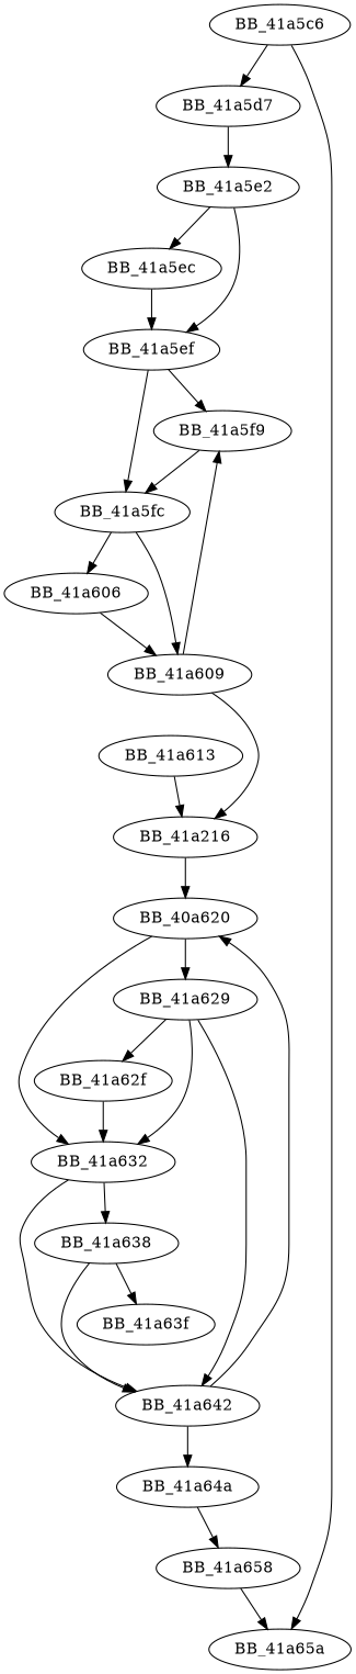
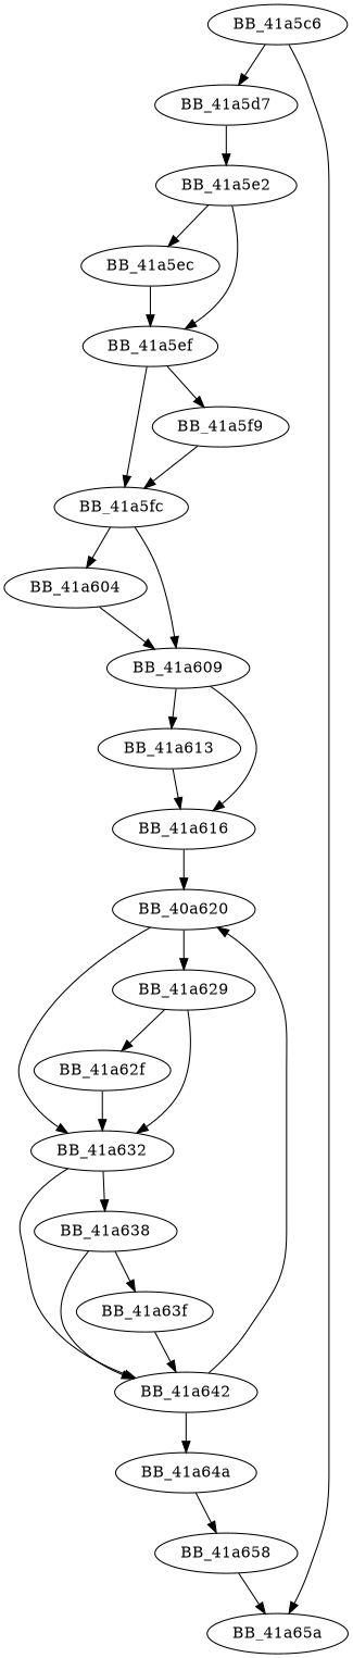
  digraph {
    BB_41a5c6
    BB_41a5d7
    BB_41a65a
    BB_41a5e2
    BB_41a5ec
    BB_41a5ef
    BB_41a5f9
    BB_41a5fc
-   BB_41a606
+   BB_41a606 [label=BB_41a604]
    BB_41a609
    BB_41a613
-   BB_41a616 [label=BB_41a216]
+   BB_41a616
    n13 [label=BB_40a620]
    BB_41a629
    BB_41a632
    BB_41a62f
    BB_41a638
    BB_41a642
    BB_41a63f
    BB_41a64a
    BB_41a658
    BB_41a5c6 -> BB_41a5d7
    BB_41a5c6 -> BB_41a65a
    BB_41a5d7 -> BB_41a5e2
    BB_41a5e2 -> BB_41a5ec
    BB_41a5e2 -> BB_41a5ef
    BB_41a5ec -> BB_41a5ef
    BB_41a5ef -> BB_41a5f9
    BB_41a5ef -> BB_41a5fc
    BB_41a5f9 -> BB_41a5fc
    BB_41a5fc -> BB_41a606
    BB_41a5fc -> BB_41a609
    BB_41a606 -> BB_41a609
-   BB_41a609 -> BB_41a5f9
+   BB_41a609 -> BB_41a613
    BB_41a609 -> BB_41a616
    BB_41a613 -> BB_41a616
    BB_41a616 -> n13
    n13 -> BB_41a629
    n13 -> BB_41a632
    BB_41a629 -> BB_41a632
    BB_41a629 -> BB_41a62f
    BB_41a632 -> BB_41a638
    BB_41a632 -> BB_41a642
    BB_41a62f -> BB_41a632
    BB_41a638 -> BB_41a642
    BB_41a638 -> BB_41a63f
    BB_41a642 -> n13
    BB_41a642 -> BB_41a64a
-   BB_41a629 -> BB_41a642
+   BB_41a63f -> BB_41a642
    BB_41a64a -> BB_41a658
    BB_41a658 -> BB_41a65a
  }
